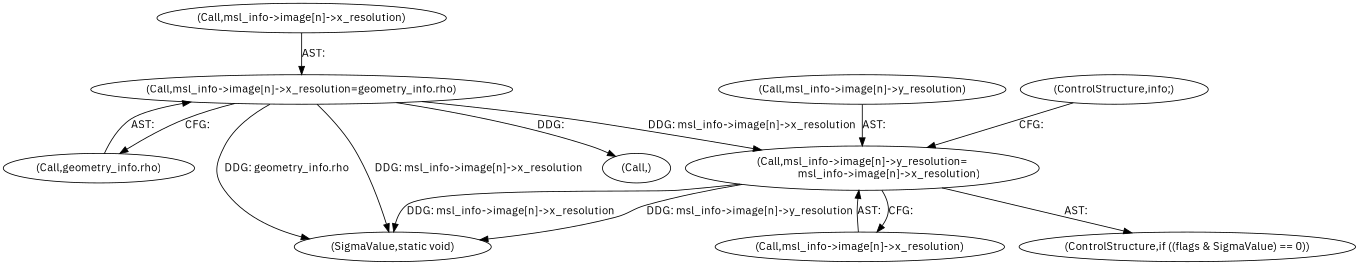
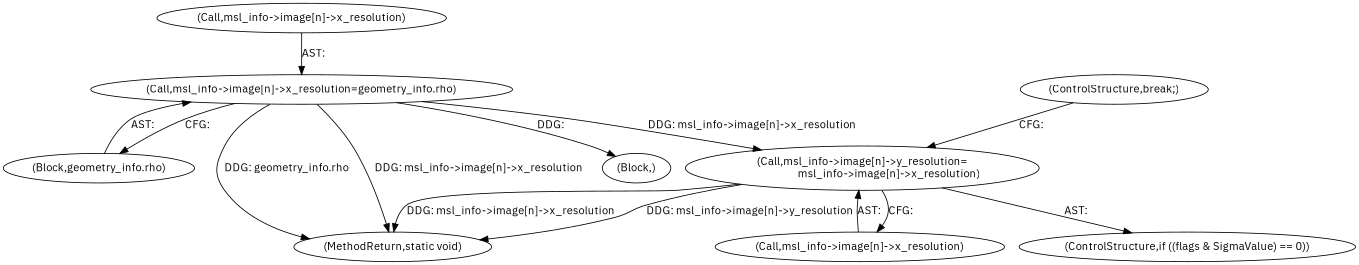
  digraph {
    fontname="IBM Plex Sans"
    node [fontname="IBM Plex Sans"]
    edge [fontname="IBM Plex Sans"]
    n1 [label="(Call,msl_info->image[n]->y_resolution=\n                      msl_info->image[n]->x_resolution)"]
-   n2 [label="(SigmaValue,static void)"]
+   n2 [label="(MethodReturn,static void)"]
    n3 [label="(Call,msl_info->image[n]->x_resolution)"]
    n4 [label="(ControlStructure,if ((flags & SigmaValue) == 0))"]
    n5 [label="(Call,msl_info->image[n]->x_resolution=geometry_info.rho)"]
-   n6 [label="(Call,)"]
-   n7 [label="(Call,geometry_info.rho)"]
-   n8 [label="(Call,msl_info->image[n]->y_resolution)"]
+   n6 [label="(Block,)"]
+   n7 [label="(Block,geometry_info.rho)"]
    n9 [label="(Call,msl_info->image[n]->x_resolution)"]
-   n10 [label="(ControlStructure,info;)"]
+   n10 [label="(ControlStructure,break;)"]
    n1 -> n2 [label="DDG: msl_info->image[n]->x_resolution"]
    n1 -> n2 [label="DDG: msl_info->image[n]->y_resolution"]
    n1 -> n3 [label="CFG: "]
    n1 -> n4 [label="AST: "]
    n3 -> n1 [label="AST: "]
    n5 -> n1 [label="DDG: msl_info->image[n]->x_resolution"]
    n5 -> n2 [label="DDG: msl_info->image[n]->x_resolution"]
    n5 -> n2 [label="DDG: geometry_info.rho"]
    n5 -> n6 [label="DDG: "]
    n5 -> n7 [label="CFG: "]
    n7 -> n5 [label="AST: "]
-   n8 -> n1 [label="AST: "]
    n9 -> n5 [label="AST: "]
    n10 -> n1 [label="CFG: "]
  }
